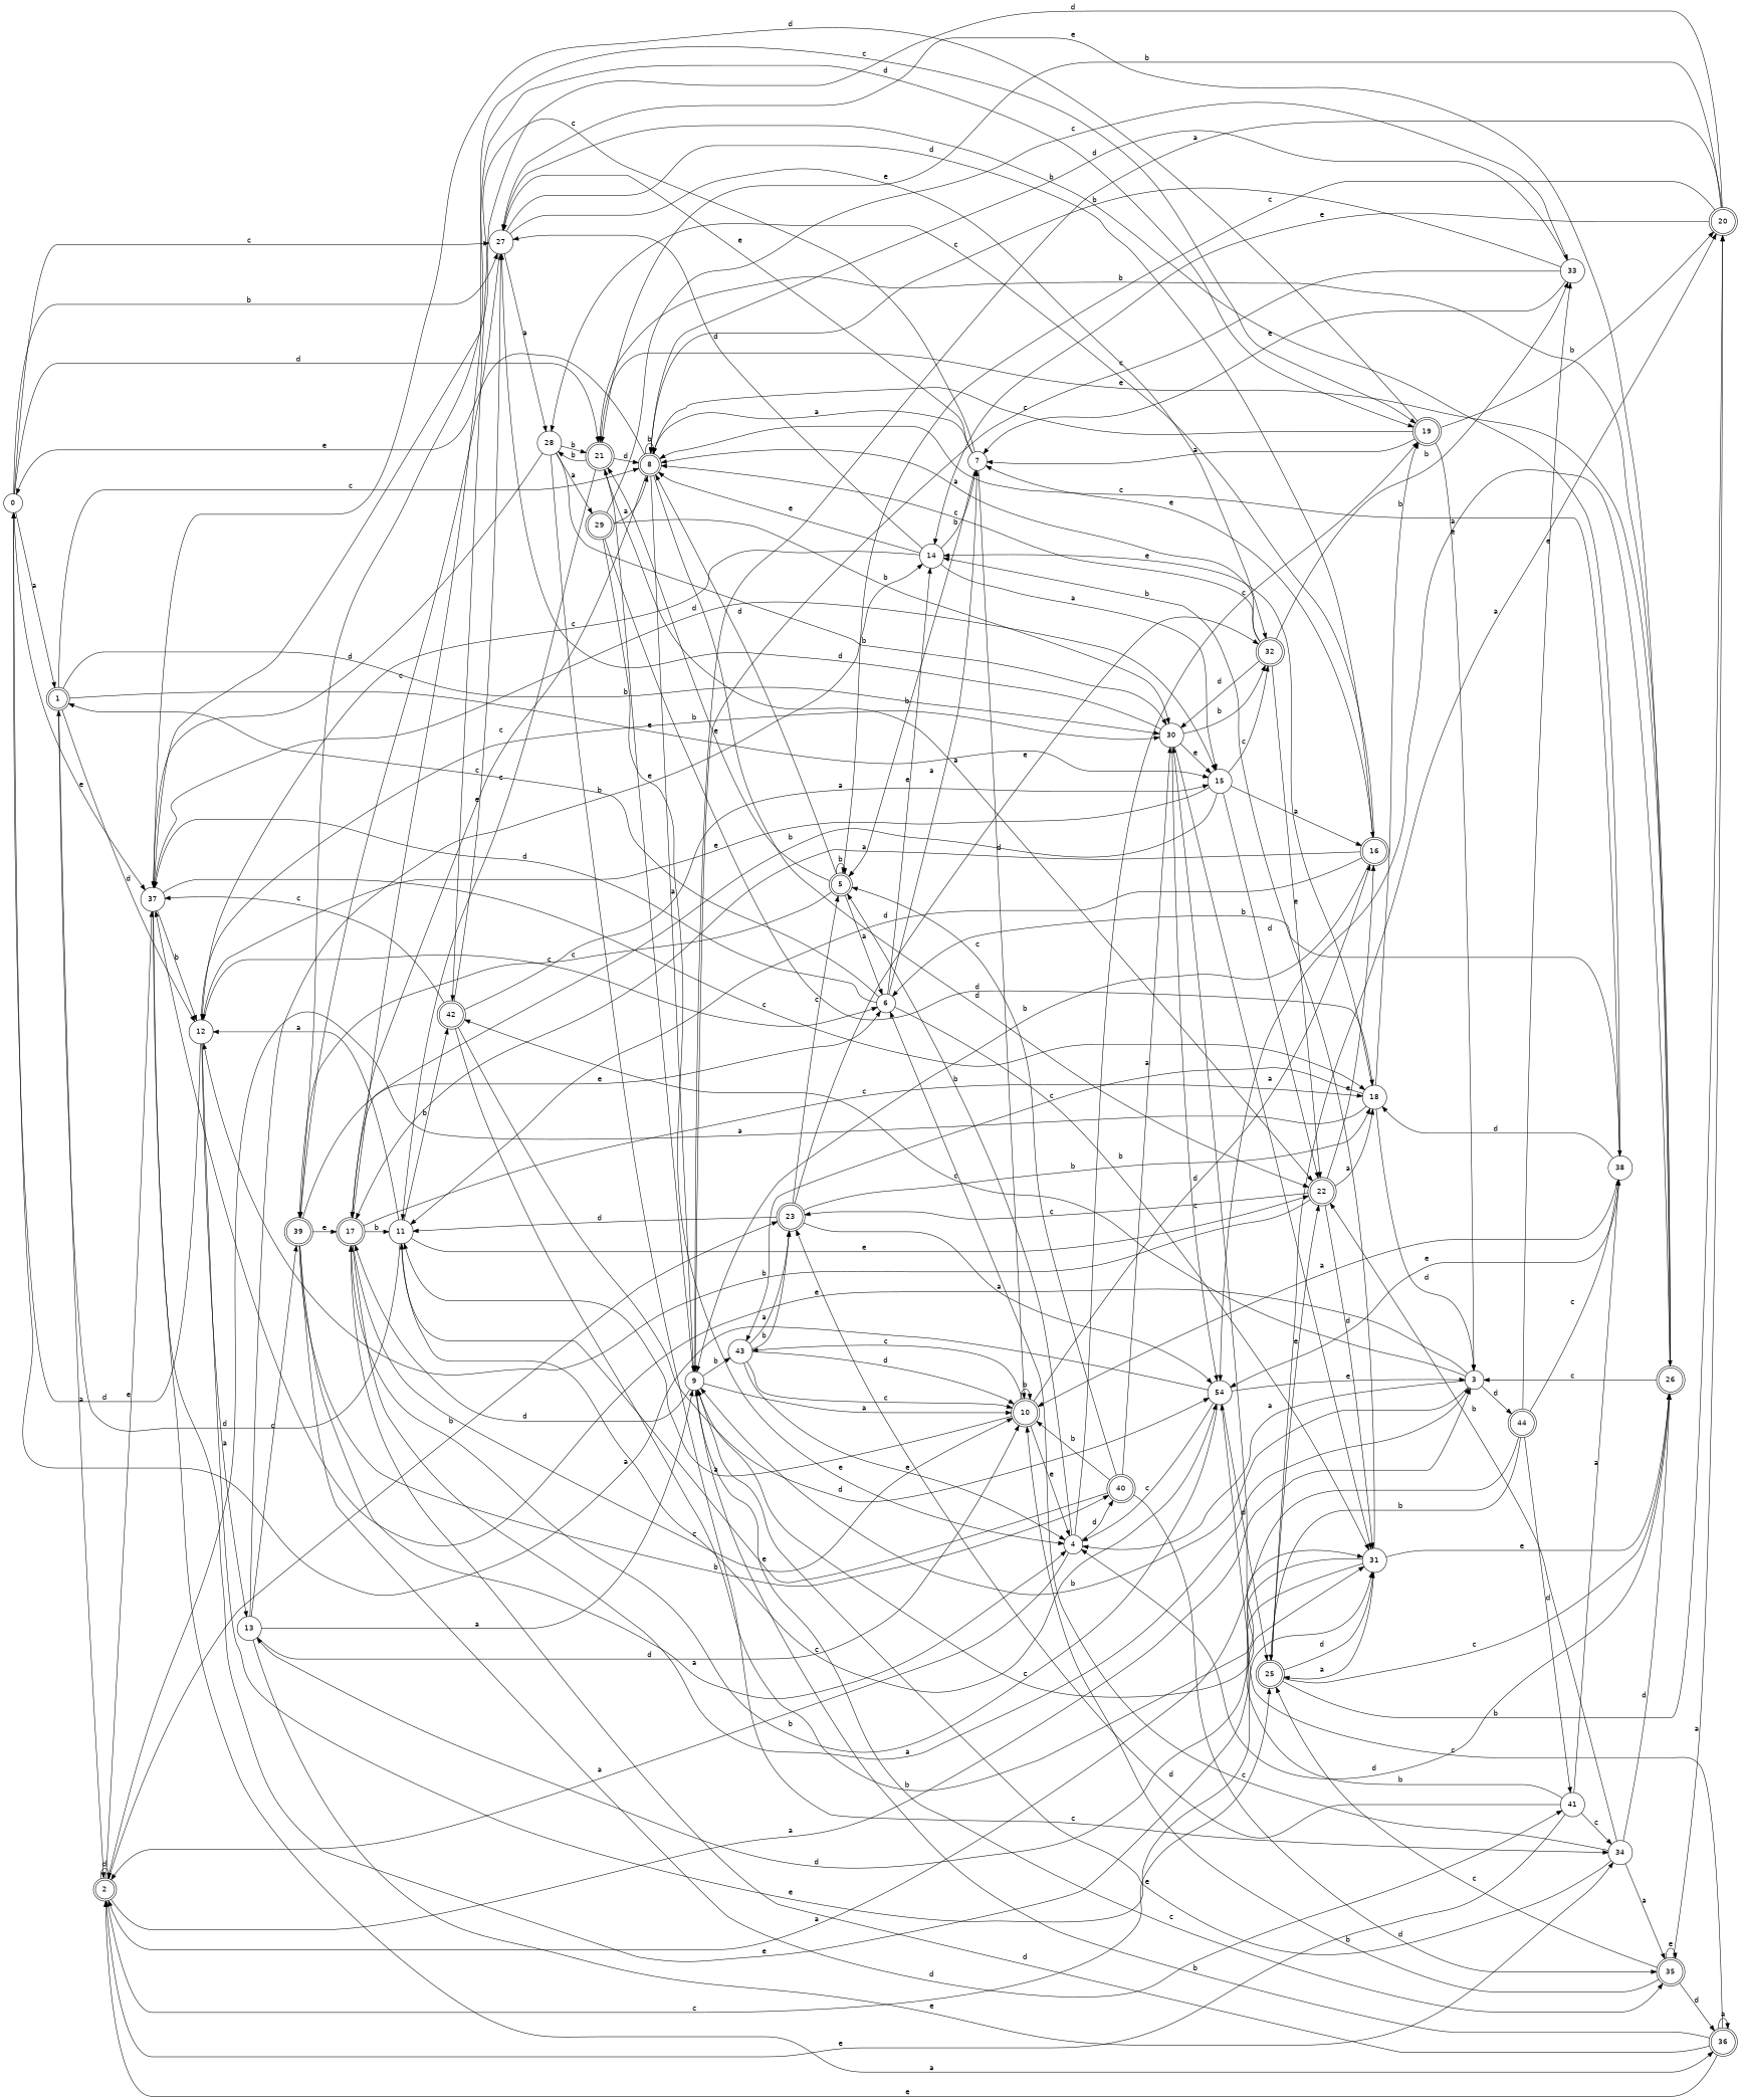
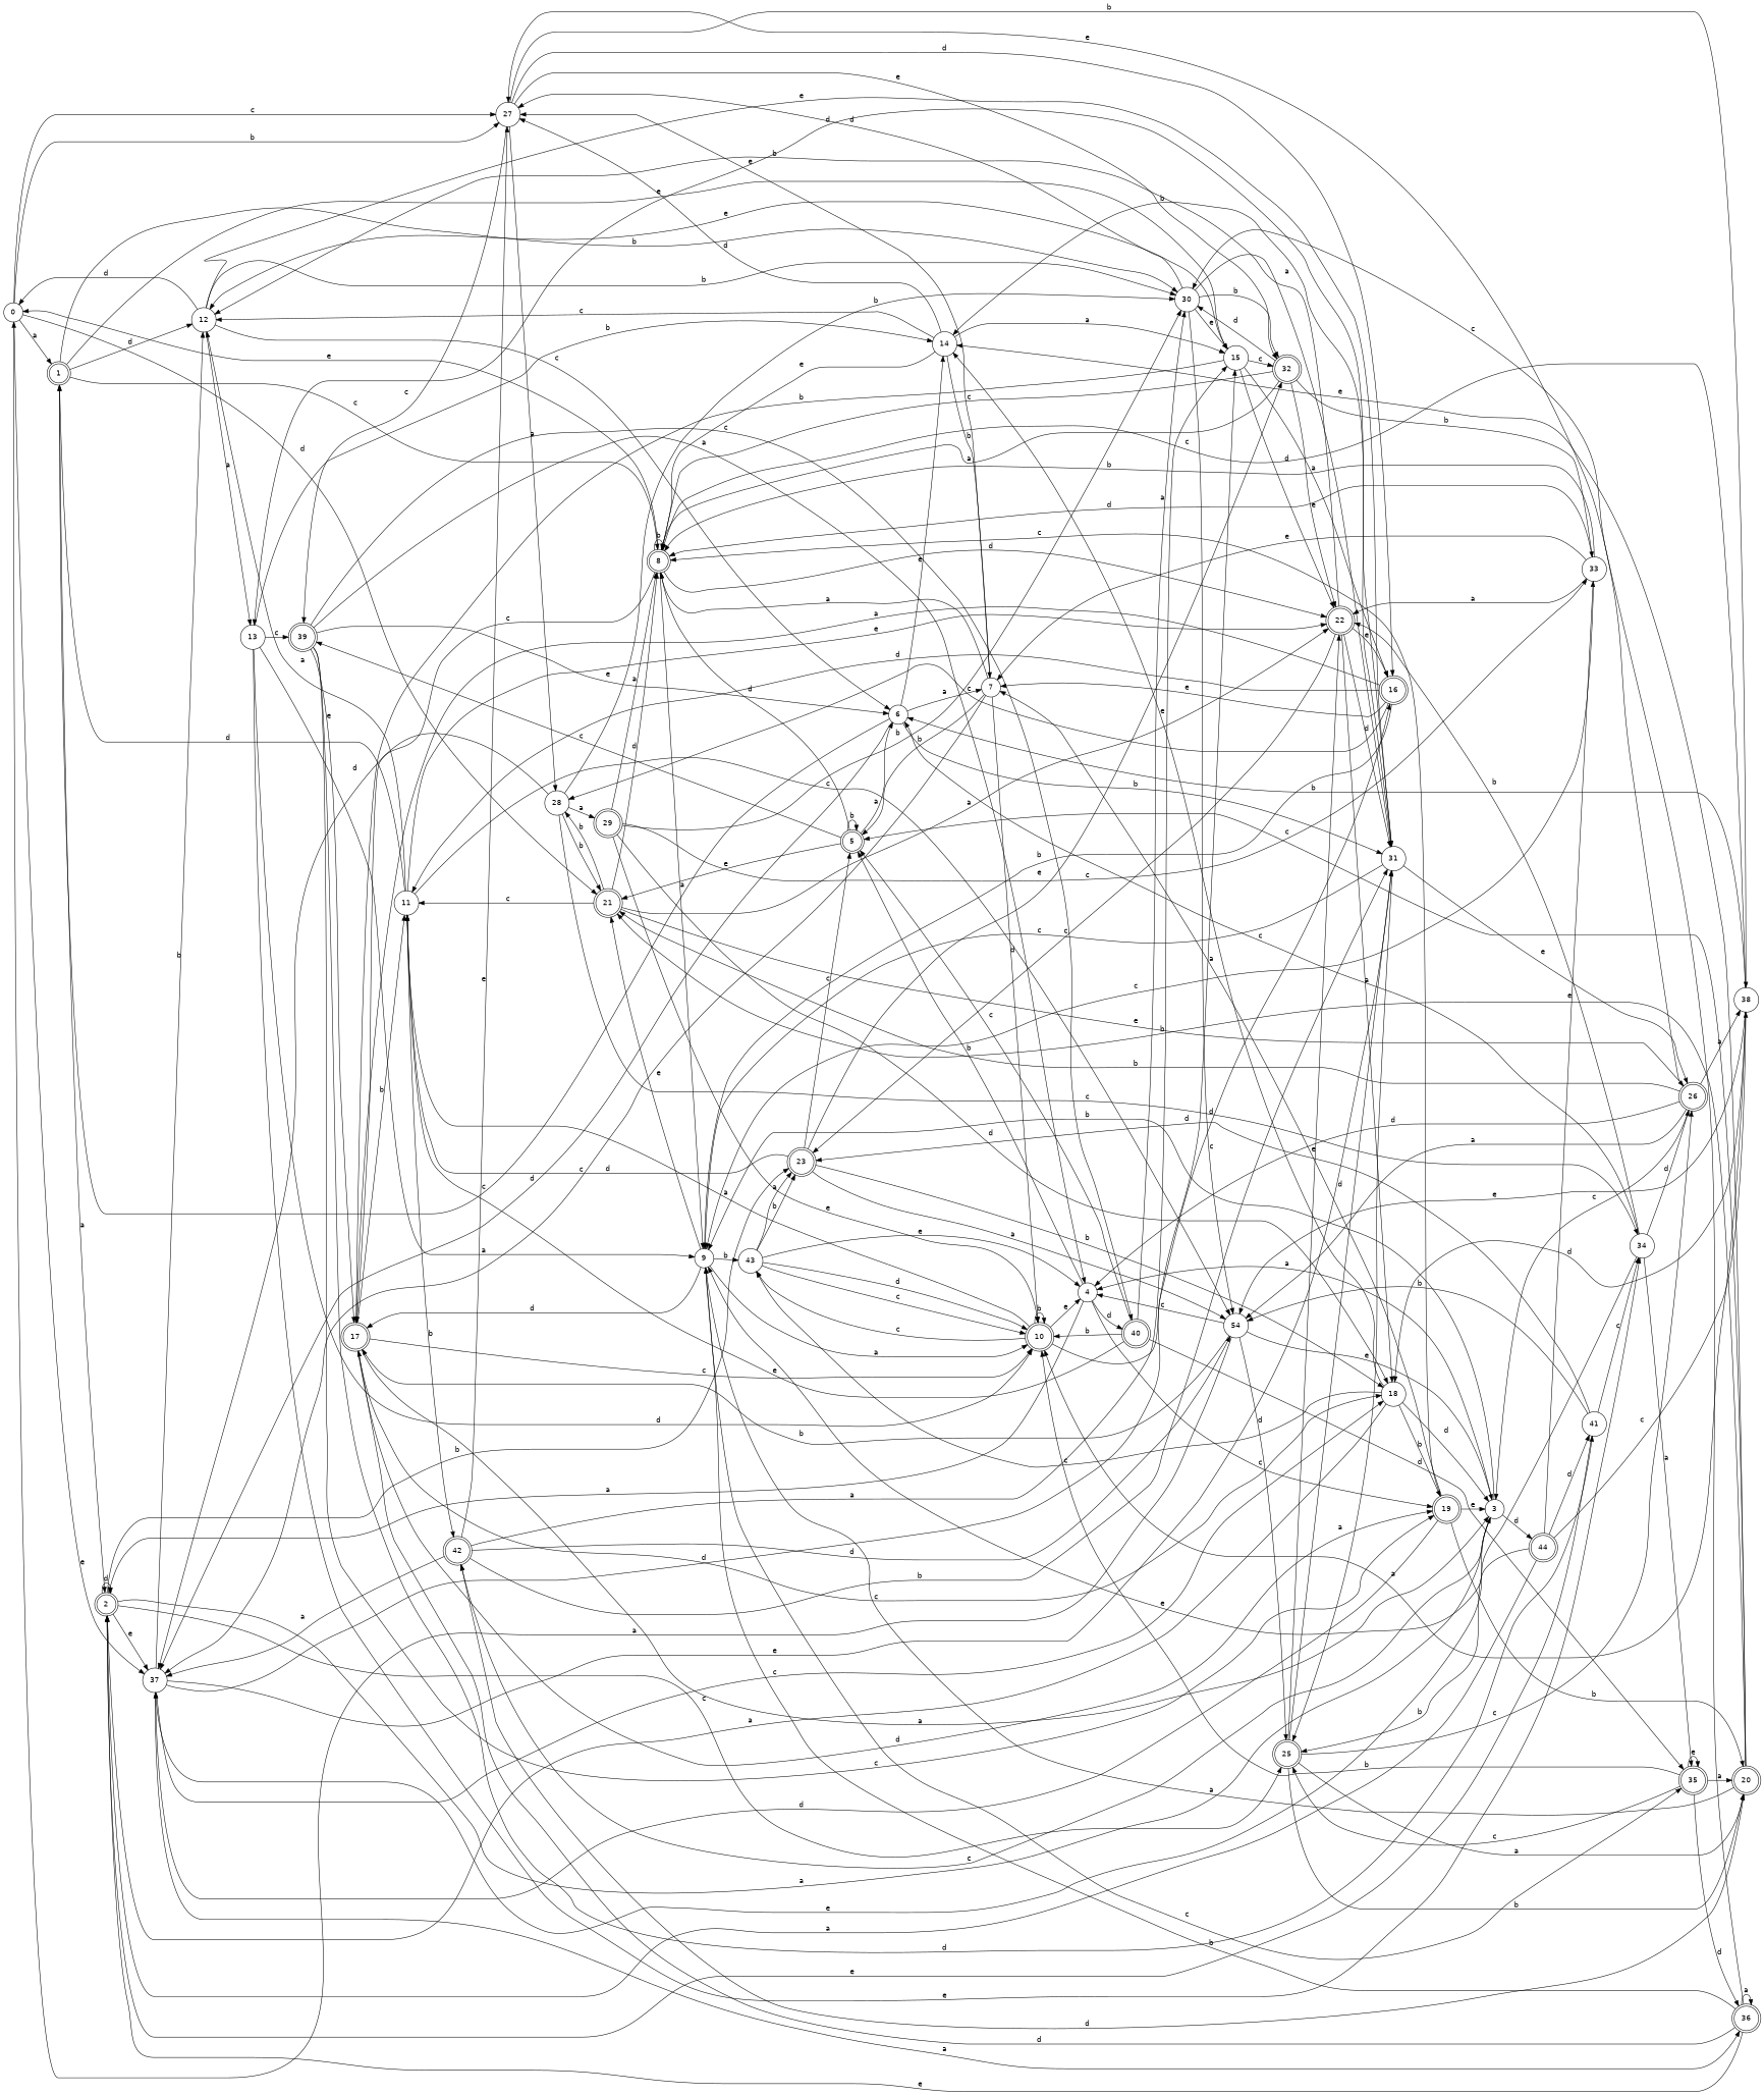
  digraph {
    fontname="DejaVu Sans"
    rankdir=LR
    node [color=black fillcolor=white fontname="DejaVu Sans" shape=circle style=filled]
    edge [fontname="DejaVu Sans"]
    n1 [label=0]
    n2 [label=1 shape=doublecircle style="rounded,filled"]
    n3 [label=21 shape=doublecircle style="rounded,filled"]
    n4 [label=27]
    n5 [label=37]
    n6 [label=2 shape=doublecircle style="rounded,filled"]
    n7 [label=8 shape=doublecircle style="rounded,filled"]
    n8 [label=12]
    n9 [label=15]
    n10 [label=30]
    n11 [label=22 shape=doublecircle style="rounded,filled"]
    n12 [label=11]
    n13 [label=28]
    n14 [label=26 shape=doublecircle style="rounded,filled"]
    n15 [label=39 shape=doublecircle style="rounded,filled"]
    n16 [label=16 shape=doublecircle style="rounded,filled"]
    n17 [label=32 shape=doublecircle style="rounded,filled"]
    n18 [label=38]
    n19 [label=31]
    n20 [label=18]
    n21 [label=36 shape=doublecircle style="rounded,filled"]
    n22 [label=3]
    n23 [label=23 shape=doublecircle style="rounded,filled"]
    n24 [label=25 shape=doublecircle style="rounded,filled"]
    n25 [label=9]
    n26 [label=17 shape=doublecircle style="rounded,filled"]
    n27 [label=6]
    n28 [label=13]
    n29 [label=54]
    n30 [label=4]
    n31 [label=42 shape=doublecircle style="rounded,filled"]
    n32 [label=44 shape=doublecircle style="rounded,filled"]
    n33 [label=5 shape=doublecircle style="rounded,filled"]
    n34 [label=20 shape=doublecircle style="rounded,filled"]
    n35 [label=19 shape=doublecircle style="rounded,filled"]
    n36 [label=40 shape=doublecircle style="rounded,filled"]
    n37 [label=10 shape=doublecircle style="rounded,filled"]
    n38 [label=35 shape=doublecircle style="rounded,filled"]
    n39 [label=43]
    n40 [label=33]
    n41 [label=41]
    n42 [label=7]
    n43 [label=14]
    n44 [label=34]
    n45 [label=29 shape=doublecircle style="rounded,filled"]
    n1 -> n2 [label=a]
    n1 -> n3 [label=d]
    n1 -> n4 [label=b]
    n1 -> n4 [label=c]
    n1 -> n5 [label=e]
    n2 -> n6 [label=a]
    n2 -> n7 [label=c]
    n2 -> n8 [label=d]
    n2 -> n9 [label=e]
    n2 -> n10 [label=b]
    n3 -> n7 [label=d]
    n3 -> n11 [label=a]
    n3 -> n12 [label=c]
    n3 -> n13 [label=b]
    n3 -> n14 [label=e]
    n4 -> n13 [label=a]
    n4 -> n15 [label=c]
    n4 -> n16 [label=d]
    n4 -> n17 [label=e]
    n4 -> n18 [label=b]
    n5 -> n8 [label=b]
    n5 -> n9 [label=d]
    n5 -> n19 [label=e]
    n5 -> n20 [label=c]
    n5 -> n21 [label=a]
    n6 -> n5 [label=e]
    n6 -> n6 [label=d]
    n6 -> n22 [label=a]
    n6 -> n23 [label=b]
    n6 -> n24 [label=c]
    n7 -> n1 [label=e]
    n7 -> n7 [label=b]
    n7 -> n11 [label=d]
    n7 -> n25 [label=a]
    n7 -> n26 [label=c]
    n8 -> n1 [label=d]
    n8 -> n10 [label=b]
    n8 -> n19 [label=e]
    n8 -> n27 [label=c]
    n8 -> n28 [label=a]
    n9 -> n8 [label=e]
    n9 -> n11 [label=d]
    n9 -> n16 [label=a]
    n9 -> n17 [label=c]
    n9 -> n26 [label=b]
    n10 -> n4 [label=d]
    n10 -> n9 [label=e]
    n10 -> n17 [label=b]
    n10 -> n19 [label=a]
    n10 -> n29 [label=c]
    n11 -> n8 [label=b]
    n11 -> n16 [label=e]
    n11 -> n19 [label=d]
    n11 -> n20 [label=a]
    n11 -> n23 [label=c]
    n12 -> n2 [label=d]
    n12 -> n8 [label=a]
    n12 -> n11 [label=e]
    n12 -> n29 [label=c]
    n12 -> n31 [label=b]
    n13 -> n3 [label=b]
    n13 -> n5 [label=d]
    n13 -> n10 [label=b]
    n13 -> n44 [label=c]
    n13 -> n45 [label=a]
    n14 -> n3 [label=b]
    n14 -> n4 [label=e]
    n14 -> n22 [label=c]
    n14 -> n29 [label=a]
    n14 -> n30 [label=d]
    n15 -> n26 [label=e]
    n15 -> n27 [label=e]
    n15 -> n30 [label=a]
    n15 -> n35 [label=c]
-   n15 -> n36 [label=b]
+   n15 -> n36 [label=c]
    n15 -> n41 [label=d]
    n16 -> n12 [label=d]
    n16 -> n13 [label=c]
    n16 -> n25 [label=b]
    n16 -> n26 [label=a]
    n16 -> n42 [label=e]
    n17 -> n7 [label=a]
    n17 -> n7 [label=c]
    n17 -> n10 [label=d]
    n17 -> n11 [label=e]
    n17 -> n40 [label=b]
    n18 -> n7 [label=c]
    n18 -> n20 [label=d]
    n18 -> n27 [label=b]
    n18 -> n29 [label=e]
    n18 -> n37 [label=a]
    n19 -> n14 [label=e]
    n19 -> n24 [label=a]
    n19 -> n25 [label=c]
    n19 -> n28 [label=d]
    n19 -> n43 [label=b]
    n20 -> n6 [label=a]
    n20 -> n22 [label=d]
    n20 -> n35 [label=b]
    n20 -> n39 [label=c]
    n20 -> n43 [label=e]
    n21 -> n6 [label=e]
    n21 -> n10 [label=c]
    n21 -> n21 [label=a]
    n21 -> n25 [label=b]
    n21 -> n26 [label=d]
    n22 -> n5 [label=e]
    n22 -> n25 [label=b]
    n22 -> n30 [label=a]
    n22 -> n31 [label=c]
    n22 -> n32 [label=d]
    n23 -> n12 [label=d]
    n23 -> n17 [label=e]
    n23 -> n20 [label=b]
    n23 -> n29 [label=a]
    n23 -> n33 [label=c]
    n24 -> n11 [label=e]
    n24 -> n14 [label=c]
    n24 -> n19 [label=d]
    n24 -> n34 [label=a]
    n24 -> n34 [label=b]
    n25 -> n3 [label=e]
    n25 -> n26 [label=d]
    n25 -> n37 [label=a]
    n25 -> n38 [label=c]
    n25 -> n39 [label=b]
    n26 -> n12 [label=b]
    n26 -> n20 [label=c]
    n26 -> n22 [label=a]
    n26 -> n35 [label=d]
    n26 -> n37 [label=c]
    n27 -> n2 [label=c]
    n27 -> n5 [label=d]
    n27 -> n19 [label=b]
    n27 -> n42 [label=a]
    n27 -> n43 [label=e]
    n28 -> n15 [label=c]
    n28 -> n25 [label=a]
    n28 -> n37 [label=d]
    n28 -> n43 [label=b]
    n28 -> n44 [label=e]
    n29 -> n1 [label=a]
    n29 -> n22 [label=e]
    n29 -> n24 [label=d]
    n29 -> n26 [label=b]
    n29 -> n30 [label=c]
    n30 -> n6 [label=a]
    n30 -> n33 [label=b]
    n30 -> n35 [label=c]
    n30 -> n36 [label=d]
    n31 -> n4 [label=e]
-   n31 -> n5 [label=c]
+   n31 -> n5 [label=a]
    n31 -> n9 [label=a]
    n31 -> n19 [label=b]
    n31 -> n29 [label=d]
    n32 -> n6 [label=a]
    n32 -> n18 [label=c]
    n32 -> n24 [label=b]
    n32 -> n40 [label=e]
    n32 -> n41 [label=d]
    n33 -> n3 [label=e]
    n33 -> n7 [label=d]
    n33 -> n15 [label=c]
    n33 -> n27 [label=a]
    n33 -> n33 [label=b]
    n34 -> n3 [label=b]
    n34 -> n25 [label=a]
    n34 -> n31 [label=d]
    n34 -> n33 [label=c]
    n34 -> n43 [label=e]
    n35 -> n5 [label=d]
    n35 -> n7 [label=c]
    n35 -> n22 [label=e]
    n35 -> n34 [label=b]
    n35 -> n42 [label=a]
    n36 -> n10 [label=a]
    n36 -> n12 [label=e]
    n36 -> n33 [label=c]
    n36 -> n37 [label=b]
    n36 -> n38 [label=d]
    n37 -> n12 [label=a]
    n37 -> n16 [label=d]
    n37 -> n30 [label=e]
    n37 -> n37 [label=b]
    n37 -> n39 [label=c]
    n38 -> n21 [label=d]
    n38 -> n24 [label=c]
    n38 -> n34 [label=a]
    n38 -> n37 [label=b]
    n38 -> n38 [label=e]
    n39 -> n23 [label=a]
    n39 -> n23 [label=b]
    n39 -> n30 [label=e]
    n39 -> n37 [label=c]
    n39 -> n37 [label=d]
    n40 -> n7 [label=b]
    n40 -> n7 [label=d]
+   n40 -> n11 [label=a]
    n40 -> n25 [label=c]
    n40 -> n42 [label=e]
    n41 -> n6 [label=e]
-   n41 -> n18 [label=a]
+   n14 -> n18 [label=a]
    n41 -> n23 [label=d]
    n41 -> n29 [label=b]
    n41 -> n44 [label=c]
    n42 -> n4 [label=e]
    n42 -> n5 [label=c]
    n42 -> n7 [label=a]
    n42 -> n33 [label=b]
    n42 -> n37 [label=d]
    n43 -> n4 [label=d]
    n43 -> n7 [label=e]
    n43 -> n8 [label=c]
    n43 -> n9 [label=a]
    n43 -> n42 [label=b]
    n44 -> n11 [label=b]
    n44 -> n14 [label=d]
    n44 -> n25 [label=e]
    n44 -> n27 [label=c]
    n44 -> n38 [label=a]
    n45 -> n7 [label=a]
    n45 -> n10 [label=b]
    n45 -> n20 [label=d]
-   n45 -> n30 [label=e]
+   n45 -> n37 [label=e]
    n45 -> n40 [label=c]
  }
